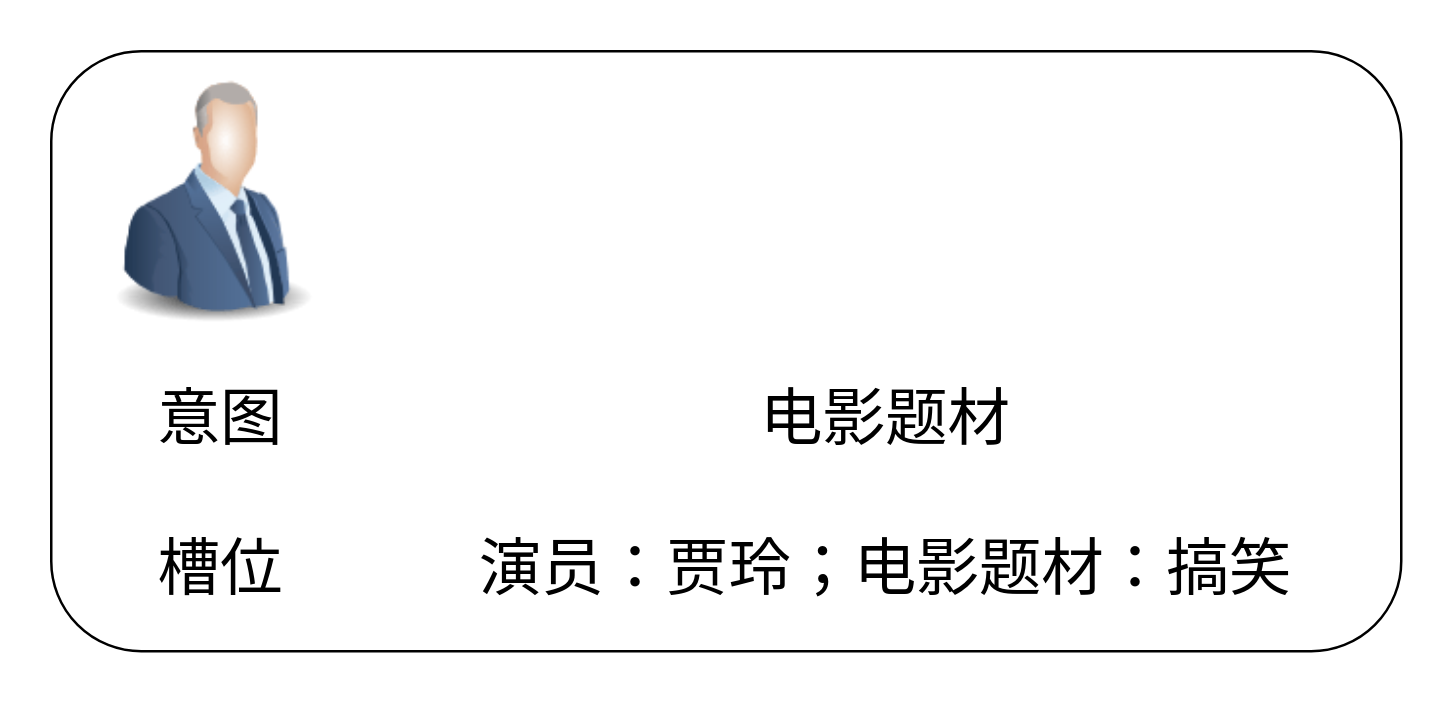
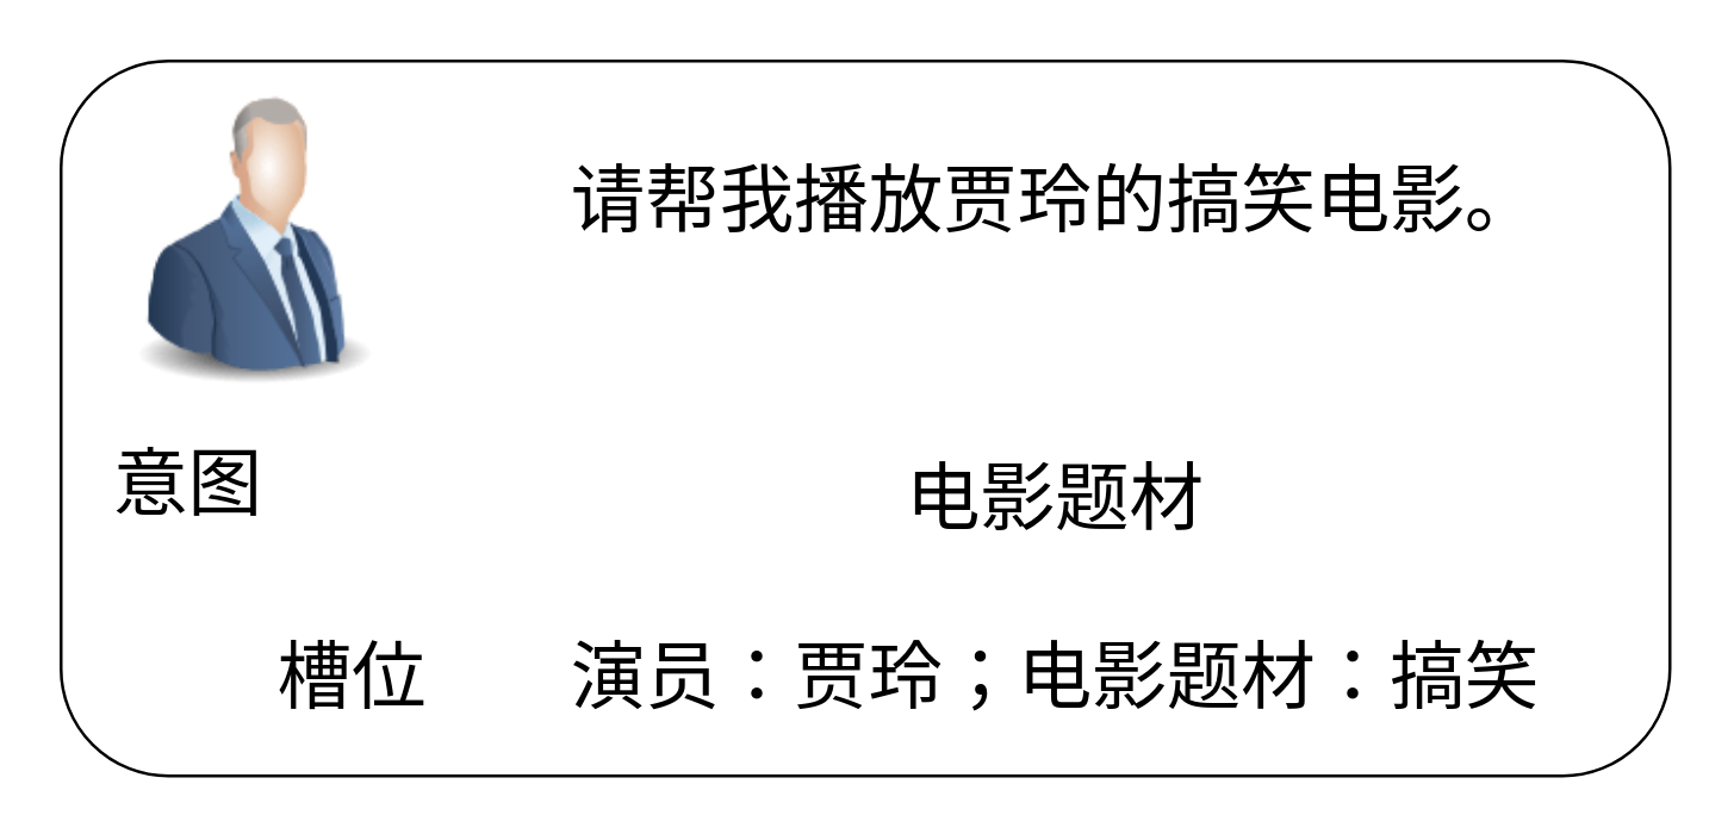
  <mxCell id="0" />
  <mxCell id="1" parent="0" />
  <mxCell id="2" value="" style="rounded=1;whiteSpace=wrap;html=1;" vertex="1" parent="1"><mxGeometry x="20" y="20" width="540" height="240" as="geometry" /></mxCell>
  <mxCell id="3" value="" style="image;html=1;image=img/lib/clip_art/people/Suit_Man_Blue_128x128.png" vertex="1" parent="1"><mxGeometry x="30" y="30" width="110" height="100" as="geometry" /></mxCell>
+ <mxCell id="4" value="&lt;font style=&quot;font-size: 25px;&quot;&gt;请帮我播放贾玲的搞笑电影。&lt;/font&gt;" style="text;html=1;align=center;verticalAlign=middle;whiteSpace=wrap;rounded=0;fontSize=30;" vertex="1" parent="1"><mxGeometry x="179" y="50" width="350" height="30" as="geometry" /></mxCell>
  <mxCell id="5" value="&lt;font style=&quot;font-size: 25px;&quot;&gt;电影题材&lt;/font&gt;" style="text;html=1;align=center;verticalAlign=middle;whiteSpace=wrap;rounded=0;fontSize=30;" vertex="1" parent="1"><mxGeometry x="179" y="150" width="350" height="30" as="geometry" /></mxCell>
  <mxCell id="6" value="&lt;font style=&quot;font-size: 25px;&quot;&gt;演员：贾玲；电影题材：搞笑&lt;/font&gt;" style="text;html=1;align=center;verticalAlign=middle;whiteSpace=wrap;rounded=0;fontSize=30;" vertex="1" parent="1"><mxGeometry x="179" y="210" width="350" height="30" as="geometry" /></mxCell>
- <mxCell id="7" value="&lt;font style=&quot;font-size: 25px;&quot;&gt;意图&lt;/font&gt;" style="text;html=1;align=center;verticalAlign=middle;whiteSpace=wrap;rounded=0;fontSize=30;" vertex="1" parent="1"><mxGeometry x="50" y="150" width="76" height="30" as="geometry" /></mxCell>
- <mxCell id="8" value="&lt;font style=&quot;font-size: 25px;&quot;&gt;槽位&lt;/font&gt;" style="text;html=1;align=center;verticalAlign=middle;whiteSpace=wrap;rounded=0;fontSize=30;" vertex="1" parent="1"><mxGeometry x="50" y="210" width="76" height="30" as="geometry" /></mxCell>
+ <mxCell id="7" value="&lt;font style=&quot;font-size: 25px;&quot;&gt;意图&lt;/font&gt;" style="text;html=1;align=center;verticalAlign=middle;whiteSpace=wrap;rounded=0;fontSize=30;" vertex="1" parent="1"><mxGeometry x="25" y="145" width="76" height="30" as="geometry" /></mxCell>
+ <mxCell id="8" value="&lt;font style=&quot;font-size: 25px;&quot;&gt;槽位&lt;/font&gt;" style="text;html=1;align=center;verticalAlign=middle;whiteSpace=wrap;rounded=0;fontSize=30;" vertex="1" parent="1"><mxGeometry x="80" y="210" width="76" height="30" as="geometry" /></mxCell>
